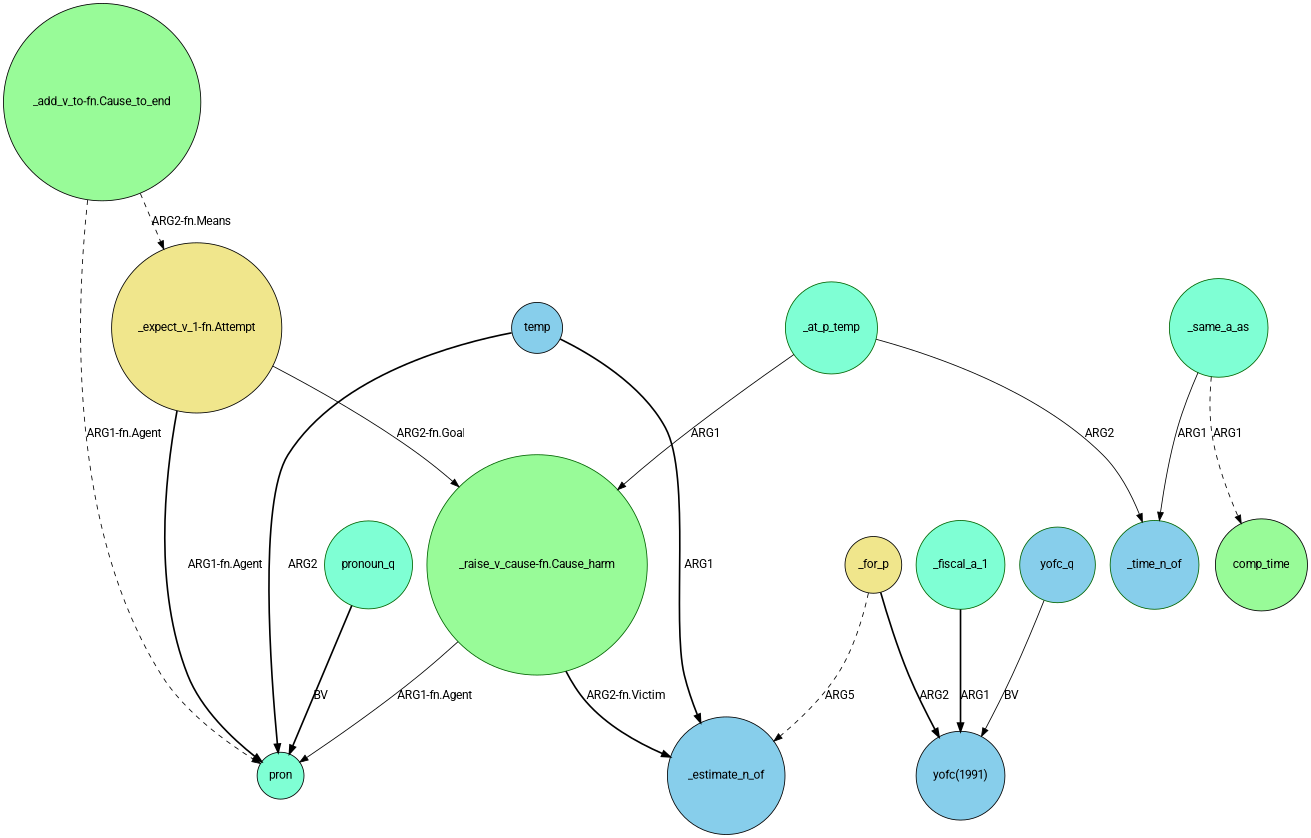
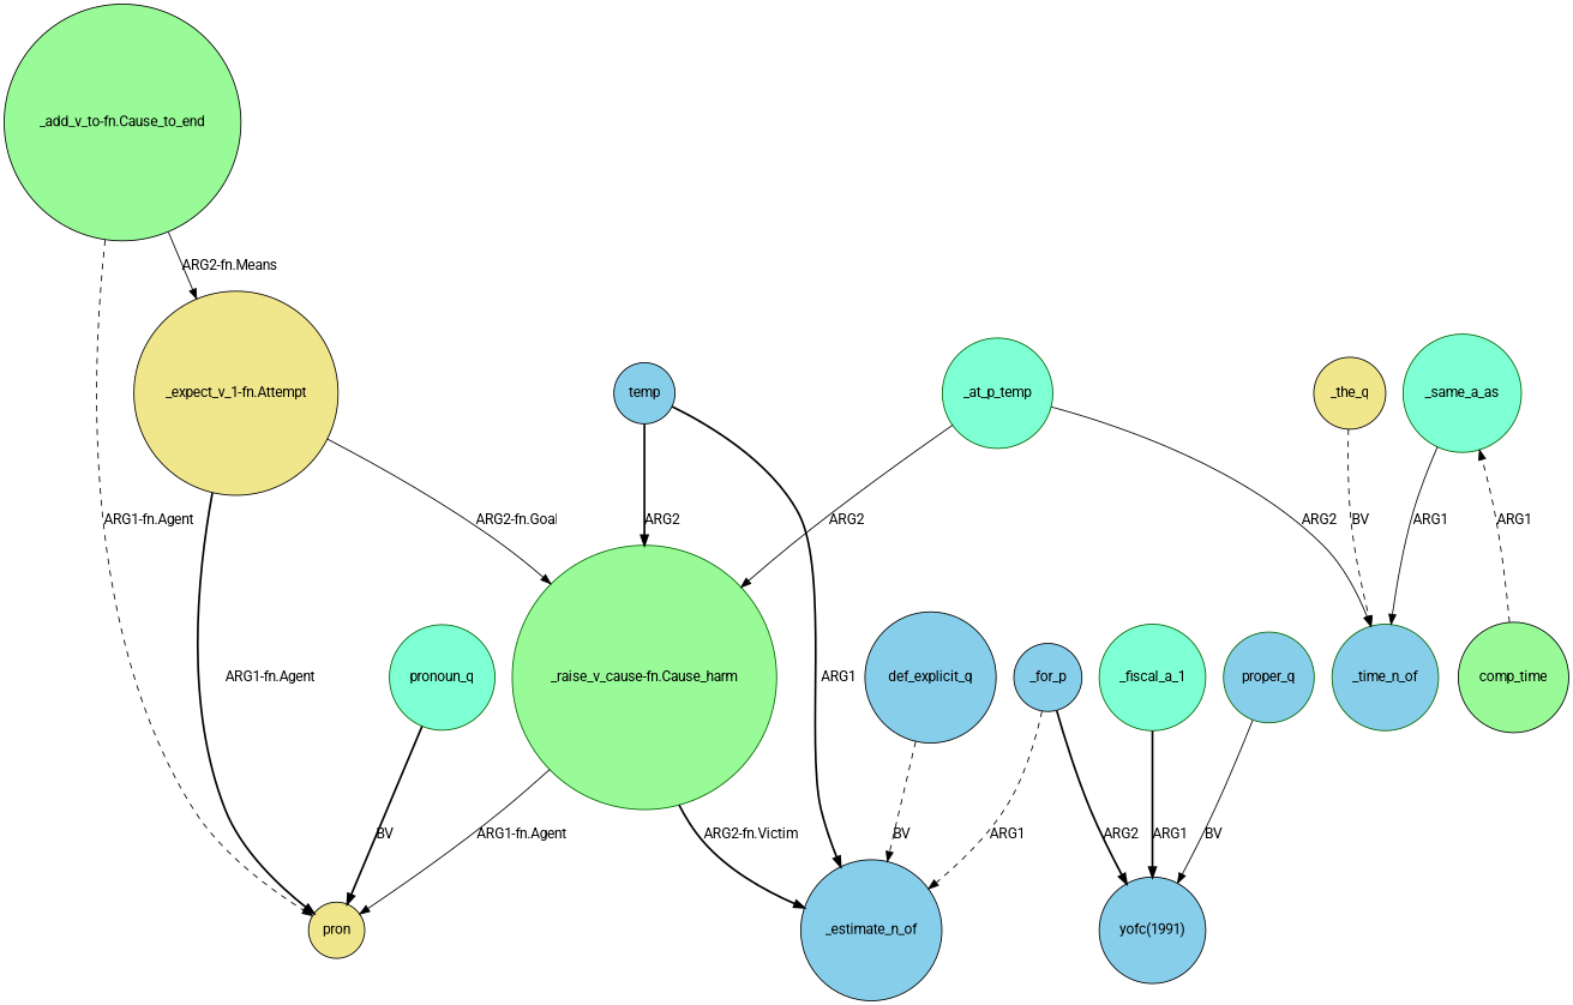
  digraph {
    fontname=Roboto
    node [color=black fillcolor=skyblue fontname=Roboto shape=circle style=filled]
    edge [fontname=Roboto style=bold]
    "_expect_v_1-fn.Attempt" [fillcolor=khaki]
-   pron [fillcolor=aquamarine]
+   pron [fillcolor=khaki]
    "_raise_v_cause-fn.Cause_harm" [color=darkgreen fillcolor=palegreen]
    _estimate_n_of
+   def_explicit_q
    n6 [label=temp]
-   _for_p [fillcolor=khaki]
+   _for_p
    "yofc(1991)"
    _same_a_as [color=darkgreen fillcolor=aquamarine]
    _time_n_of [color=darkgreen]
    pronoun_q [color=darkgreen fillcolor=aquamarine]
    "_add_v_to-fn.Cause_to_end" [fillcolor=palegreen]
    _at_p_temp [color=darkgreen fillcolor=aquamarine]
+   _the_q [fillcolor=khaki]
    _fiscal_a_1 [color=darkgreen fillcolor=aquamarine]
-   proper_q [color=darkgreen label=yofc_q]
+   proper_q [color=darkgreen]
    n17 [fillcolor=palegreen label=comp_time]
    "_expect_v_1-fn.Attempt" -> pron [label="ARG1-fn.Agent"]
    "_expect_v_1-fn.Attempt" -> "_raise_v_cause-fn.Cause_harm" [label="ARG2-fn.Goal" style=solid]
    "_raise_v_cause-fn.Cause_harm" -> pron [label="ARG1-fn.Agent" style=solid]
    "_raise_v_cause-fn.Cause_harm" -> _estimate_n_of [label="ARG2-fn.Victim"]
-   n6 -> pron [label=ARG2]
+   def_explicit_q -> _estimate_n_of [label=BV style=dashed]
+   n6 -> "_raise_v_cause-fn.Cause_harm" [label=ARG2]
    n6 -> _estimate_n_of [label=ARG1]
-   _for_p -> _estimate_n_of [label=ARG5 style=dashed]
+   _for_p -> _estimate_n_of [label=ARG1 style=dashed]
    _for_p -> "yofc(1991)" [label=ARG2]
    _same_a_as -> _time_n_of [label=ARG1 style=solid]
    pronoun_q -> pron [label=BV]
-   "_add_v_to-fn.Cause_to_end" -> "_expect_v_1-fn.Attempt" [label="ARG2-fn.Means" style=dashed]
+   "_add_v_to-fn.Cause_to_end" -> "_expect_v_1-fn.Attempt" [label="ARG2-fn.Means" style=solid]
    "_add_v_to-fn.Cause_to_end" -> pron [label="ARG1-fn.Agent" style=dashed]
-   _at_p_temp -> "_raise_v_cause-fn.Cause_harm" [label=ARG1 style=solid]
+   _at_p_temp -> "_raise_v_cause-fn.Cause_harm" [label=ARG2 style=solid]
    _at_p_temp -> _time_n_of [label=ARG2 style=solid]
+   _the_q -> _time_n_of [label=BV style=dashed]
    _fiscal_a_1 -> "yofc(1991)" [label=ARG1]
    proper_q -> "yofc(1991)" [label=BV style=solid]
-   _same_a_as -> n17 [label=ARG1 style=dashed]
+   n17 -> _same_a_as [label=ARG1 style=dashed]
  }
